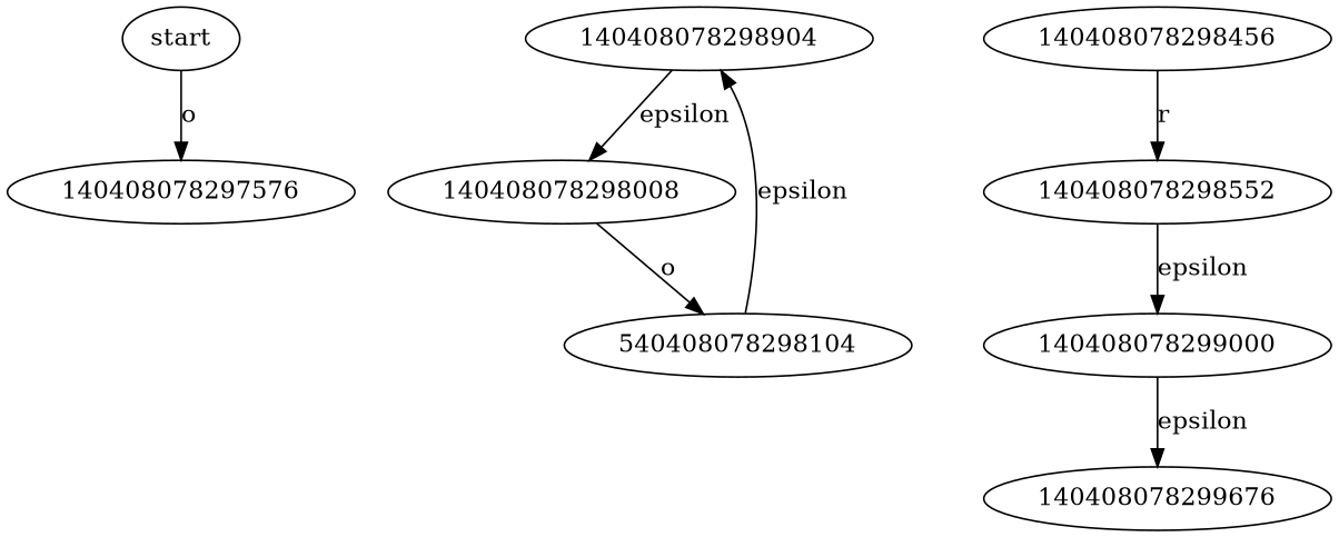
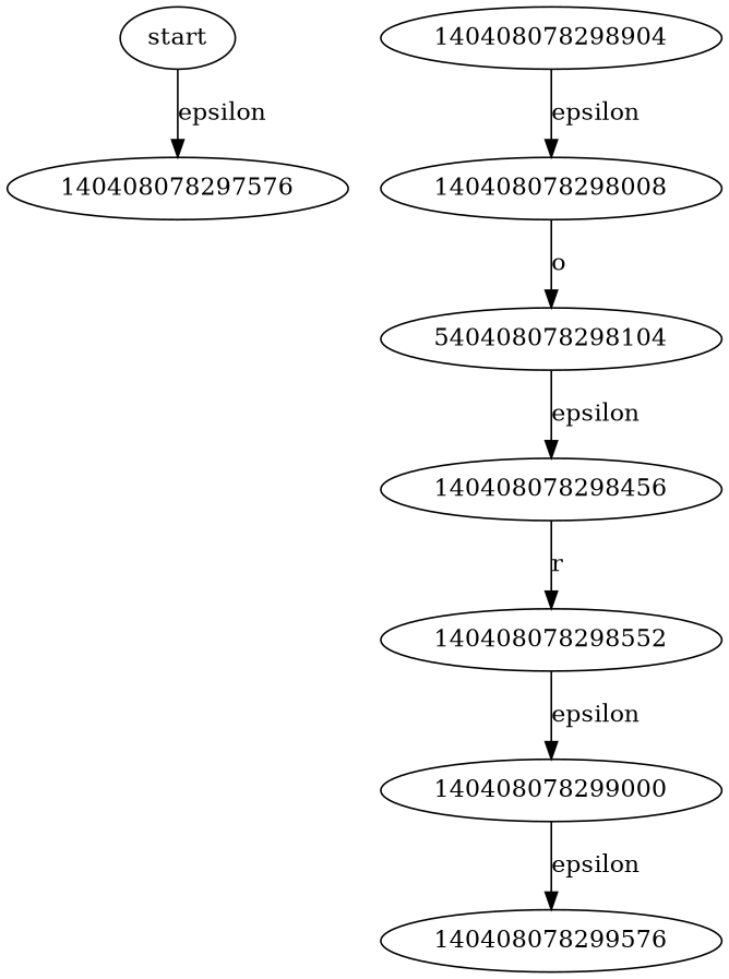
  digraph {
    n1 [label=start]
    140408078297576
    140408078298904
    140408078298008
    n5 [label=540408078298104]
    140408078298456
    140408078298552
    140408078299000
-   140408078299576 [label=140408078299676]
-   n1 -> 140408078297576 [label=o]
+   140408078299576
+   n1 -> 140408078297576 [label=epsilon]
    140408078298904 -> 140408078298008 [label=epsilon]
    140408078298008 -> n5 [label=o]
-   n5 -> 140408078298904 [label=epsilon]
+   n5 -> 140408078298456 [label=epsilon]
    140408078298456 -> 140408078298552 [label=r]
    140408078298552 -> 140408078299000 [label=epsilon]
    140408078299000 -> 140408078299576 [label=epsilon]
  }
